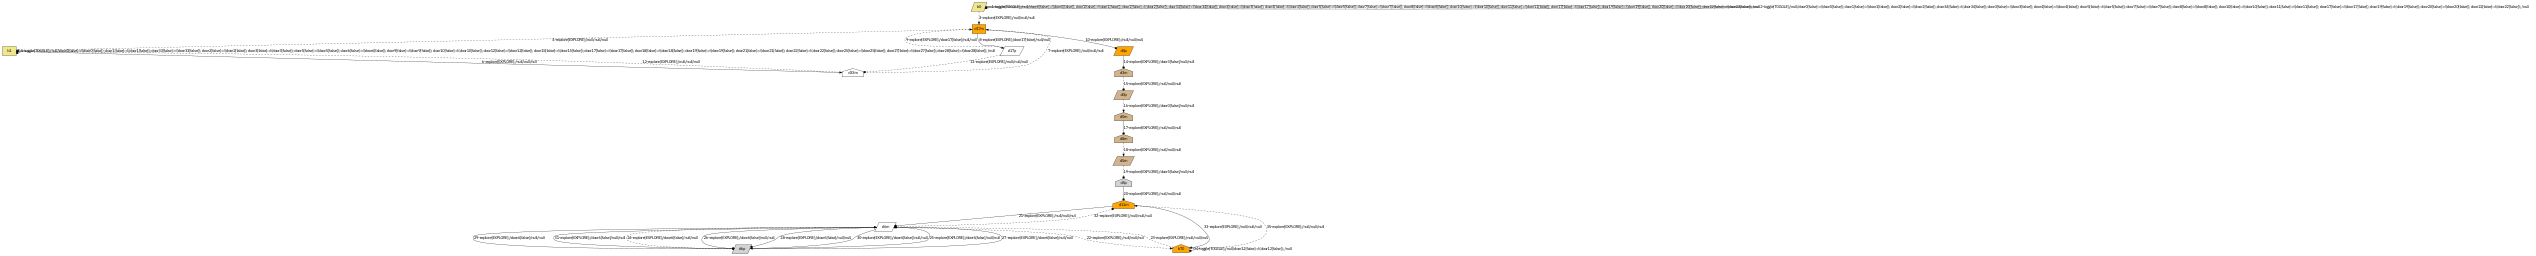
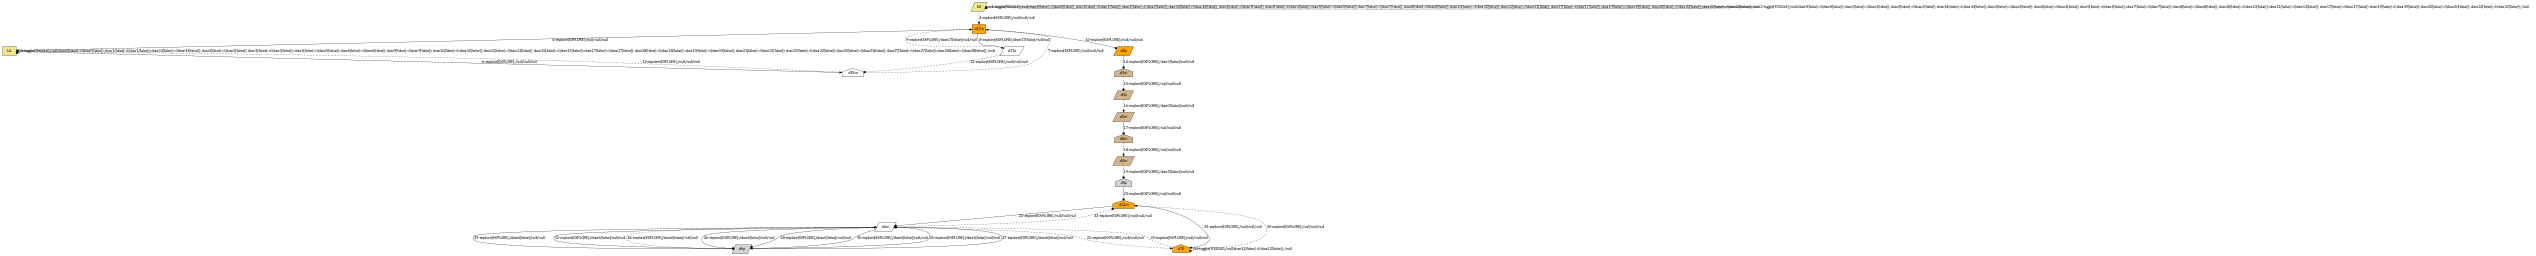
  digraph {
    fontname="IBM Plex Sans"
    node [fillcolor=tan fontname="IBM Plex Sans" shape=parallelogram style=filled]
    edge [arrowhead=dot fontname="IBM Plex Sans" style=solid]
    b0 [fillcolor=khaki]
    d17m [fillcolor=orange shape=box]
    b1 [fillcolor=khaki shape=box]
    d17p [fillcolor=white]
    d3p [fillcolor=orange]
    d33m [fillcolor=white shape=house]
    d3m [shape=house]
    d0p
-   d0m [shape=house]
+   d0m
    d8m [shape=house]
    d5m
    d5p [fillcolor=lightgrey shape=house]
    d11m [fillcolor=orange shape=house]
    d6m [fillcolor=white]
    b70 [fillcolor=orange shape=house]
    d6p [fillcolor=lightgrey]
    b0 -> b0 [label="1-toggle[TOGGLE];/null/door0[false]:=!(door0[false]); door1[false]:=!(door1[false]); door2[false]:=!(door2[false]); door34[false]:=!(door34[false]); door3[false]:=!(door3[false]); door4[false]:=!(door4[false]); door5[false]:=!(door5[false]); door7[false]:=!(door7[false]); door8[false]:=!(door8[false]); door10[false]:=!(door10[false]); door11[false]:=!(door11[false]); door17[false]:=!(door17[false]); door19[false]:=!(door19[false]); door20[false]:=!(door20[false]); door22[false]:=!(door22[false]); /null"]
    b0 -> b0 [label="2-toggle[TOGGLE];/null/door0[false]:=!(door0[false]); door1[false]:=!(door1[false]); door2[false]:=!(door2[false]); door34[false]:=!(door34[false]); door3[false]:=!(door3[false]); door4[false]:=!(door4[false]); door5[false]:=!(door5[false]); door7[false]:=!(door7[false]); door8[false]:=!(door8[false]); door10[false]:=!(door10[false]); door11[false]:=!(door11[false]); door17[false]:=!(door17[false]); door19[false]:=!(door19[false]); door20[false]:=!(door20[false]); door22[false]:=!(door22[false]); /null"]
    b0 -> d17m [arrowhead=normal label="3-explore[EXPLORE];/null/null/null" style=dashed]
-   d17m -> b1 [arrowhead=normal label="4-explore[EXPLORE];/null/null/null" style=dashed]
+   d17m -> b1 [arrowhead=normal label="4-explore[EXPLORE];/null/null/null"]
    d17m -> d17p [arrowhead=normal label="8-explore[EXPLORE];/door17[false]/null/null"]
    d17m -> d3p [label="10-explore[EXPLORE];/null/null/null"]
    b1 -> b1 [label="5-toggle[TOGGLE];/null/door0[false]:=!(door0[false]); door1[false]:=!(door1[false]); door33[false]:=!(door33[false]); door2[false]:=!(door2[false]); door3[false]:=!(door3[false]); door5[false]:=!(door5[false]); door6[false]:=!(door6[false]); door9[false]:=!(door9[false]); door10[false]:=!(door10[false]); door12[false]:=!(door12[false]); door15[false]:=!(door15[false]); door17[false]:=!(door17[false]); door18[false]:=!(door18[false]); door19[false]:=!(door19[false]); door21[false]:=!(door21[false]); door22[false]:=!(door22[false]); door25[false]:=!(door25[false]); door27[false]:=!(door27[false]); door28[false]:=!(door28[false]); /null"]
    b1 -> d33m [arrowhead=normal label="6-explore[EXPLORE];/null/null/null"]
    d17p -> d17m [arrowhead=normal label="9-explore[EXPLORE];/door17[false]/null/null" style=dashed]
    d17p -> d33m [label="11-explore[EXPLORE];/null/null/null" style=dashed]
    d3p -> d3m [label="14-explore[EXPLORE];/door3[false]/null/null"]
    d33m -> d17m [arrowhead=normal label="7-explore[EXPLORE];/null/null/null" style=dashed]
    d33m -> b1 [label="12-explore[EXPLORE];/null/null/null" style=dashed]
    d3m -> d0p [label="15-explore[EXPLORE];/null/null/null" style=dashed]
    d0p -> d0m [arrowhead=normal label="16-explore[EXPLORE];/door0[false]/null/null" style=dashed]
    d0m -> d8m [label="17-explore[EXPLORE];/null/null/null"]
    d8m -> d5m [arrowhead=normal label="18-explore[EXPLORE];/null/null/null" style=dashed]
    d5m -> d5p [label="19-explore[EXPLORE];/door5[false]/null/null" style=dashed]
    d5p -> d11m [label="20-explore[EXPLORE];/null/null/null"]
    d11m -> d6m [label="21-explore[EXPLORE];/null/null/null"]
    d11m -> b70 [arrowhead=normal label="33-explore[EXPLORE];/null/null/null"]
    d6m -> d11m [label="32-explore[EXPLORE];/null/null/null" style=dashed]
    d6m -> b70 [arrowhead=normal label="22-explore[EXPLORE];/null/null/null" style=dashed]
    d6m -> d6p [label="24-explore[EXPLORE];/door6[false]/null/null" style=dashed]
    d6m -> d6p [label="26-explore[EXPLORE];/door6[false]/null/null"]
    d6m -> d6p [label="28-explore[EXPLORE];/door6[false]/null/null"]
    d6m -> d6p [arrowhead=normal label="30-explore[EXPLORE];/door6[false]/null/null"]
    b70 -> d11m [arrowhead=normal label="35-explore[EXPLORE];/null/null/null" style=dashed]
    b70 -> d6m [arrowhead=normal label="23-explore[EXPLORE];/null/null/null" style=dashed]
    b70 -> b70 [label="34-toggle[TOGGLE];/null/door12[false]:=!(door12[false]); /null"]
    d6p -> d6m [label="25-explore[EXPLORE];/door6[false]/null/null"]
    d6p -> d6m [arrowhead=normal label="27-explore[EXPLORE];/door6[false]/null/null"]
    d6p -> d6m [arrowhead=normal label="29-explore[EXPLORE];/door6[false]/null/null"]
    d6p -> d6m [arrowhead=normal label="31-explore[EXPLORE];/door6[false]/null/null"]
  }
